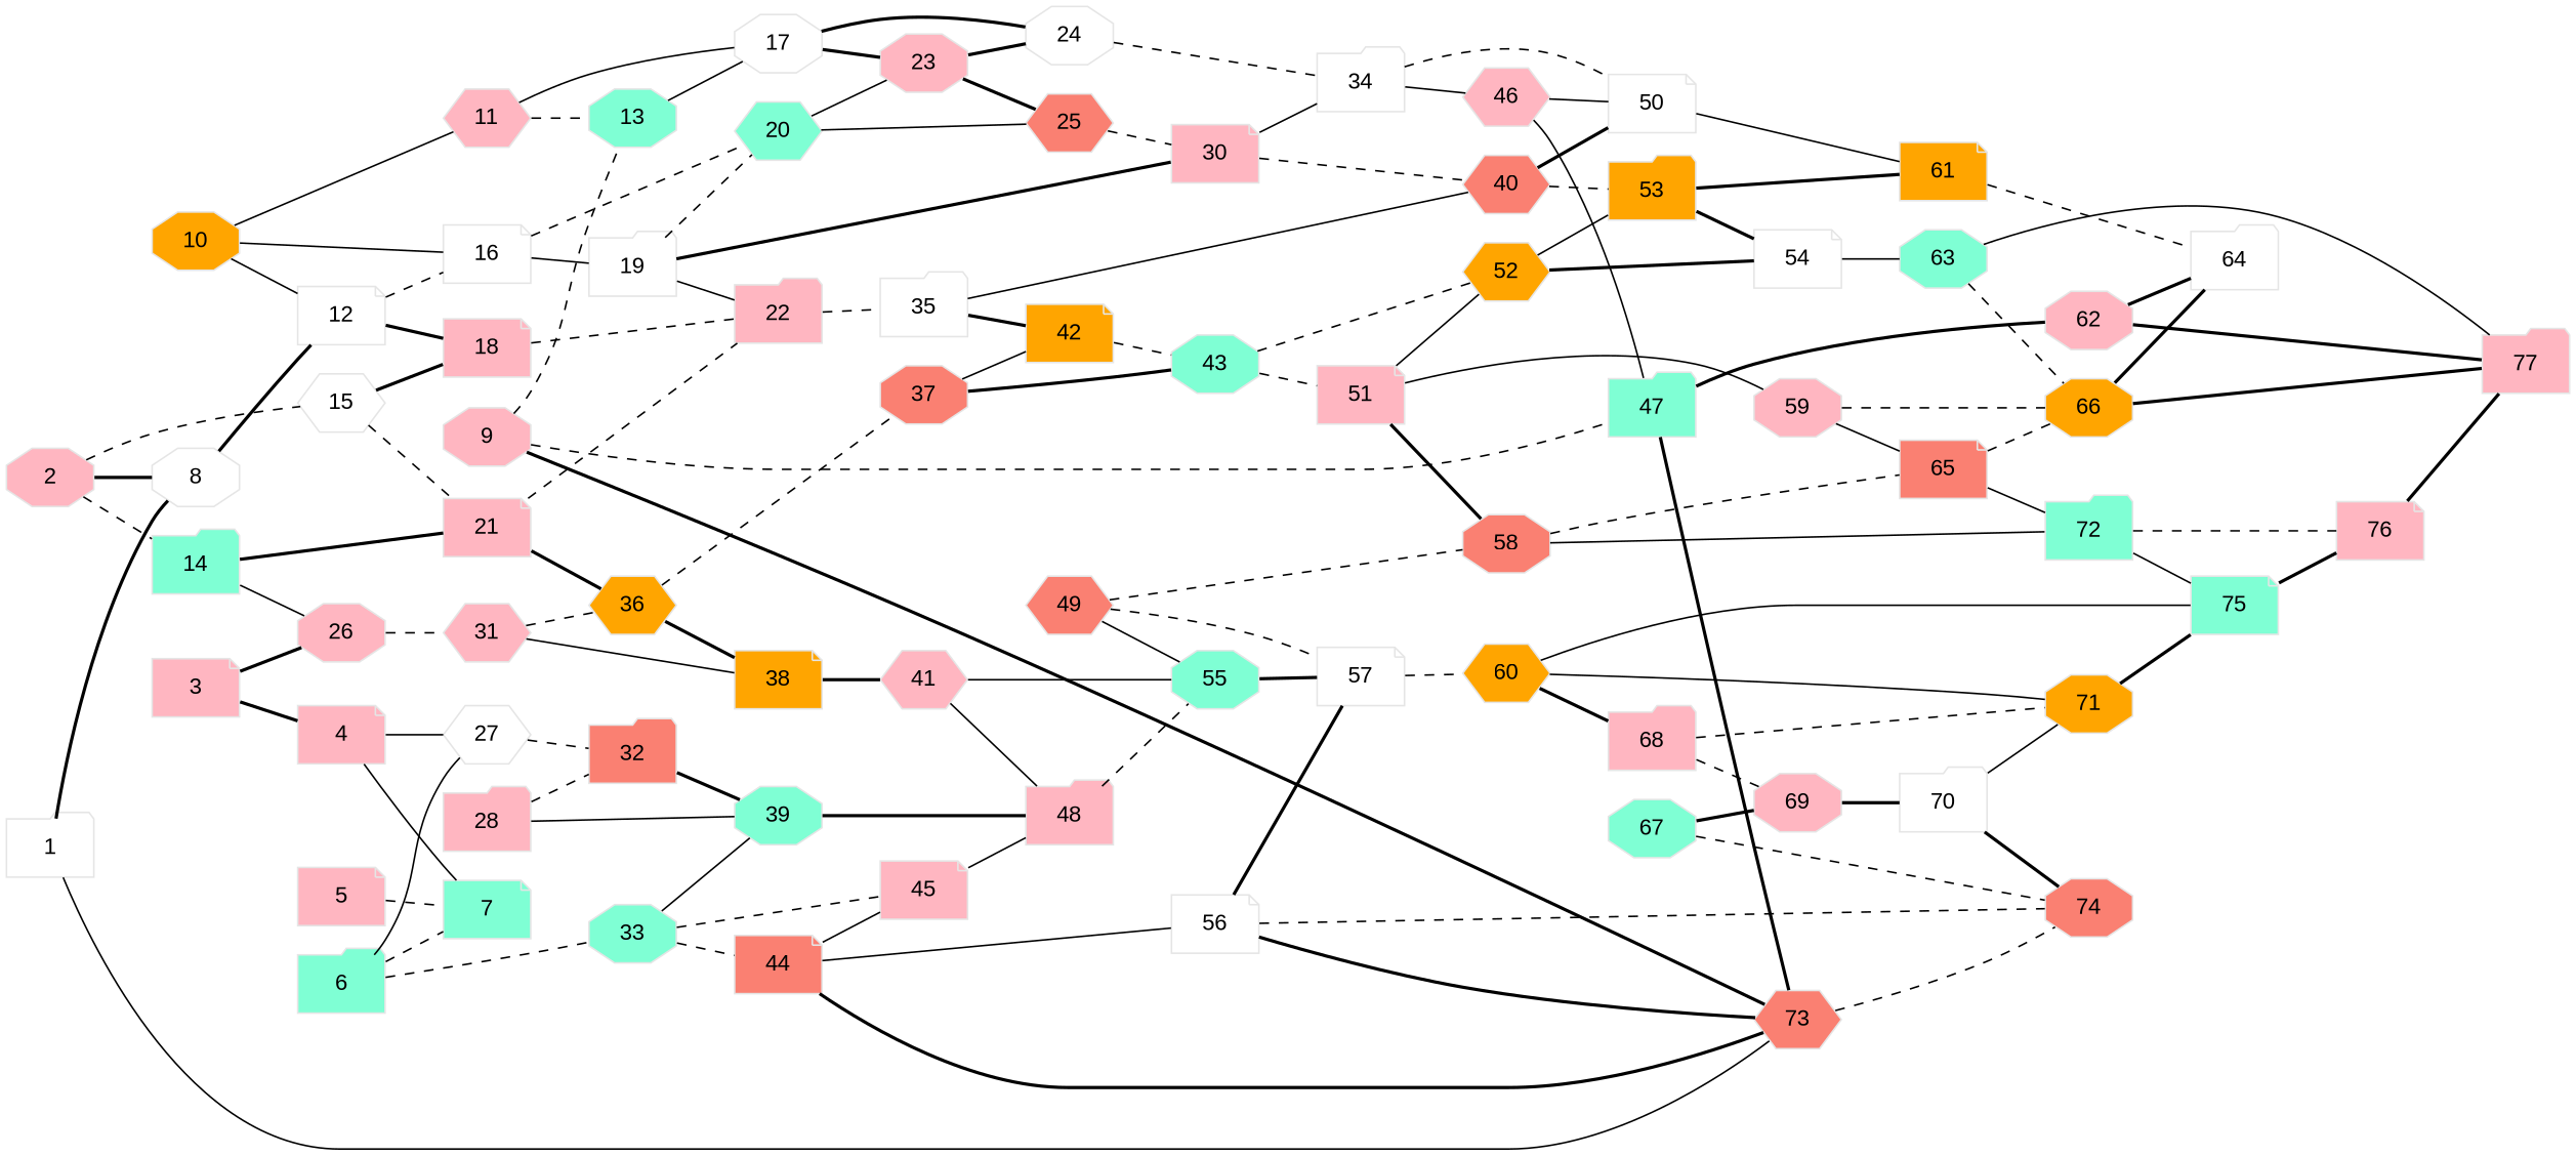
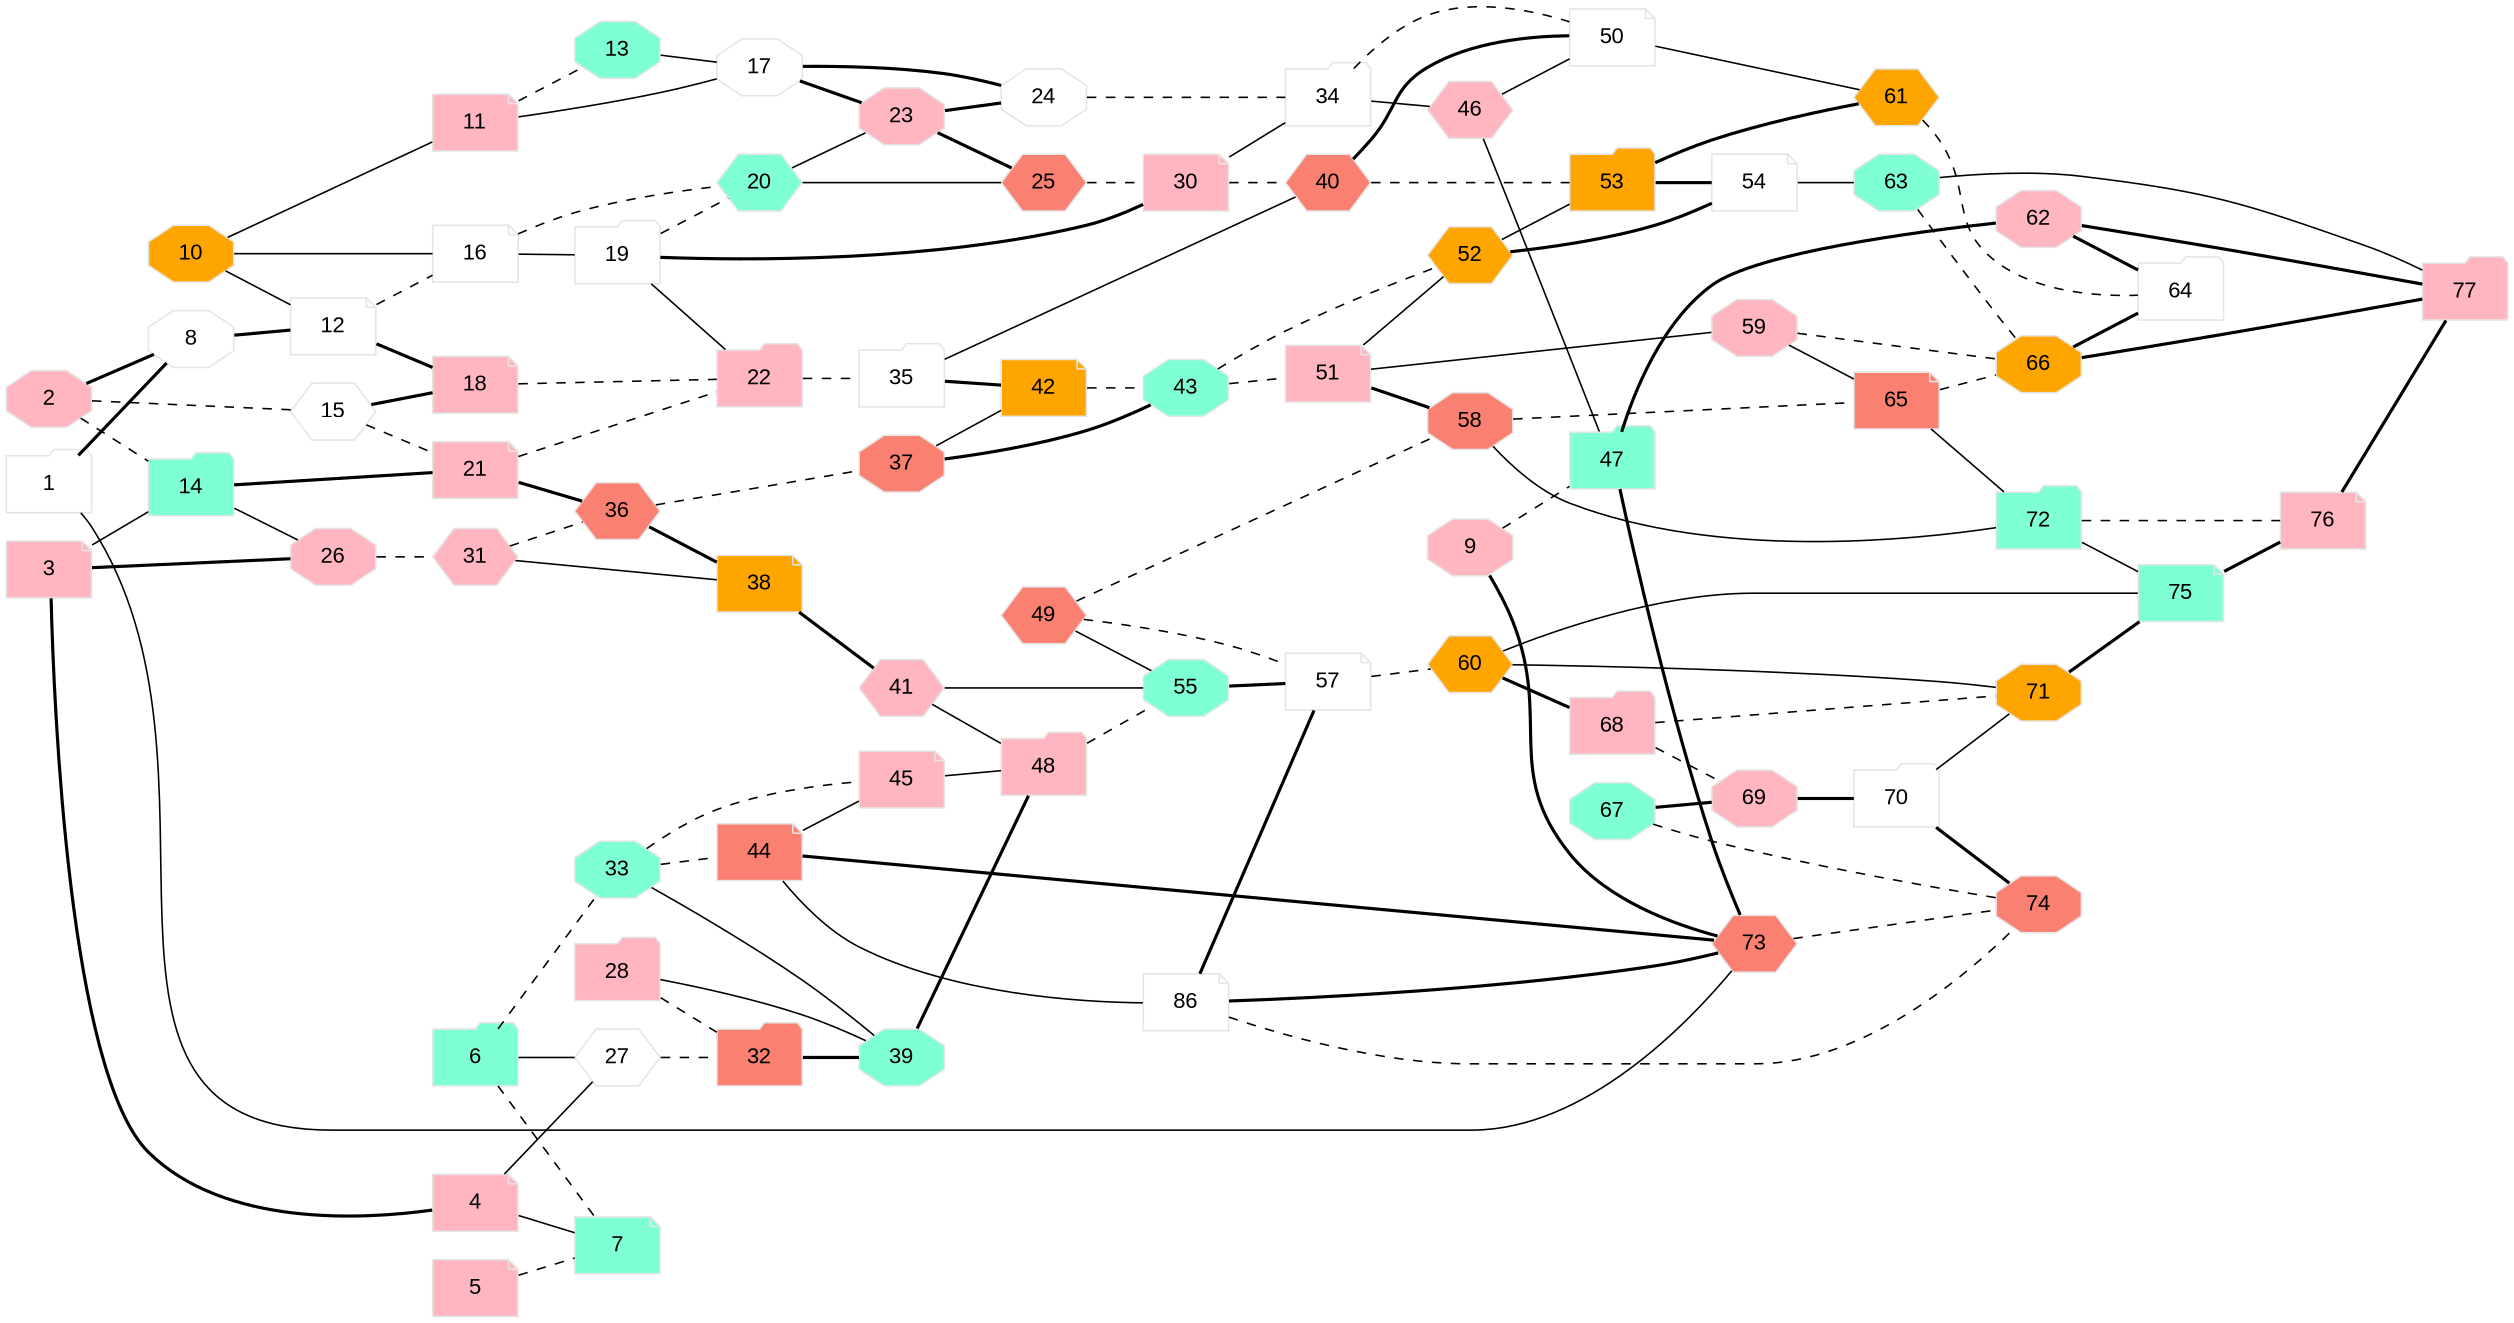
  graph {
    fontname="Liberation Sans"
    rankdir=LR
    node [color=gray90 fillcolor=lightpink fontname="Liberation Sans" shape=octagon style=filled]
    edge [fontname="Liberation Sans" style=dashed weight=1.0]
    1 [fillcolor=white shape=folder]
    8 [fillcolor=white]
    73 [fillcolor=salmon shape=hexagon]
    12 [fillcolor=white shape=note]
    74 [fillcolor=salmon]
    2
    14 [fillcolor=aquamarine shape=folder]
    15 [fillcolor=white shape=hexagon]
    26
    21 [shape=note]
    18 [shape=note]
    3 [shape=note]
    4 [shape=note]
    7 [fillcolor=aquamarine shape=note]
    27 [fillcolor=white shape=hexagon]
    31 [shape=hexagon]
    32 [fillcolor=salmon shape=folder]
    5 [shape=note]
    6 [fillcolor=aquamarine shape=folder]
    33 [fillcolor=aquamarine]
    39 [fillcolor=aquamarine]
    44 [fillcolor=salmon shape=note]
    45 [shape=note]
    16 [fillcolor=white shape=note]
    9
    13 [fillcolor=aquamarine]
    47 [fillcolor=aquamarine shape=folder]
    17 [fillcolor=white]
    62
    10 [fillcolor=orange]
-   11 [shape=hexagon]
+   11 [shape=note]
    19 [fillcolor=white shape=folder]
    20 [fillcolor=aquamarine shape=hexagon]
    23
    24 [fillcolor=white]
    22 [shape=folder]
-   36 [fillcolor=orange shape=hexagon]
+   36 [fillcolor=salmon shape=hexagon]
    30 [shape=note]
    25 [fillcolor=salmon shape=hexagon]
    34 [fillcolor=white shape=folder]
    35 [fillcolor=white shape=folder]
    40 [fillcolor=salmon shape=hexagon]
    38 [fillcolor=orange shape=note]
    37 [fillcolor=salmon]
    42 [fillcolor=orange shape=note]
    46 [shape=hexagon]
    50 [fillcolor=white shape=note]
    28 [shape=folder]
    48 [shape=folder]
    53 [fillcolor=orange shape=folder]
    41 [shape=hexagon]
-   56 [fillcolor=white shape=note]
-   61 [fillcolor=orange shape=note]
+   56 [fillcolor=white shape=note label=86]
+   61 [fillcolor=orange shape=hexagon]
    43 [fillcolor=aquamarine]
    51 [shape=note]
    52 [fillcolor=orange shape=hexagon]
    55 [fillcolor=aquamarine]
    54 [fillcolor=white shape=note]
    57 [fillcolor=white shape=note]
    58 [fillcolor=salmon]
    59
    64 [fillcolor=white shape=folder]
    77 [shape=folder]
    49 [fillcolor=salmon shape=hexagon]
    60 [fillcolor=orange shape=hexagon]
    65 [fillcolor=salmon shape=note]
    72 [fillcolor=aquamarine shape=folder]
    66 [fillcolor=orange]
    63 [fillcolor=aquamarine]
    68 [shape=folder]
    71 [fillcolor=orange]
    75 [fillcolor=aquamarine shape=note]
    76 [shape=note]
    69
    67 [fillcolor=aquamarine]
    70 [fillcolor=white shape=folder]
    1 -- 8 [style=bold]
    1 -- 73 [style=solid]
    8 -- 12 [style=bold]
    73 -- 74
    12 -- 18 [style=bold]
    12 -- 16
    2 -- 8 [style=bold]
    2 -- 14
    2 -- 15
    14 -- 26 [style=solid]
    14 -- 21 [style=bold]
    15 -- 21
    15 -- 18 [style=bold weight=2.0]
    26 -- 31
    21 -- 22
    21 -- 36 [style=bold]
    18 -- 22
+   3 -- 14 [style=solid]
    3 -- 26 [style=bold]
    3 -- 4 [style=bold]
    4 -- 7 [style=solid]
    4 -- 27 [style=solid]
    27 -- 32 [weight=2.0]
    31 -- 36
    31 -- 38 [style=solid]
    32 -- 39 [style=bold]
    5 -- 7 [weight=2.0]
    6 -- 7
    6 -- 27 [style=solid]
    6 -- 33
    33 -- 39 [style=solid]
    33 -- 44
    33 -- 45
    39 -- 48 [style=bold]
    44 -- 73 [style=bold]
    44 -- 45 [style=solid]
    44 -- 56 [style=solid]
    45 -- 48 [style=solid]
    16 -- 19 [style=solid]
    16 -- 20
    9 -- 73 [style=bold]
-   9 -- 13 [weight=2.0]
    9 -- 47
    13 -- 17 [style=solid]
    47 -- 73 [style=bold]
    47 -- 62 [style=bold]
    17 -- 23 [style=bold]
    17 -- 24 [style=bold]
    62 -- 64 [style=bold]
    62 -- 77 [style=bold]
    10 -- 12 [style=solid]
    10 -- 16 [style=solid]
    10 -- 11 [style=solid]
    11 -- 13
    11 -- 17 [style=solid]
    19 -- 20
    19 -- 22 [style=solid]
    19 -- 30 [style=bold]
    20 -- 23 [style=solid]
    20 -- 25 [style=solid]
    23 -- 24 [style=bold]
    23 -- 25 [style=bold]
    24 -- 34
    22 -- 35
    36 -- 38 [style=bold]
    36 -- 37
    30 -- 34 [style=solid]
    30 -- 40
    25 -- 30
    34 -- 46 [style=solid]
    34 -- 50
    35 -- 40 [style=solid]
    35 -- 42 [style=bold weight=2.0]
    40 -- 50 [style=bold]
    40 -- 53
    38 -- 41 [style=bold]
    37 -- 42 [style=solid]
    37 -- 43 [style=bold]
    42 -- 43
    46 -- 47 [style=solid]
    46 -- 50 [style=solid]
    50 -- 61 [style=solid]
    28 -- 32
    28 -- 39 [style=solid]
    48 -- 55
    53 -- 61 [style=bold]
    53 -- 54 [style=bold]
    41 -- 48 [style=solid]
    41 -- 55 [style=solid]
    56 -- 73 [style=bold]
    56 -- 74
    56 -- 57 [style=bold]
    61 -- 64 [weight=2.0]
    43 -- 51
    43 -- 52
    51 -- 52 [style=solid]
    51 -- 58 [style=bold]
    51 -- 59 [style=solid]
    52 -- 53 [style=solid]
    52 -- 54 [style=bold]
    55 -- 57 [style=bold]
    54 -- 63 [style=solid]
    57 -- 60
    58 -- 65
    58 -- 72 [style=solid]
    59 -- 65 [style=solid]
    59 -- 66
    49 -- 55 [style=solid]
    49 -- 57
    49 -- 58
    60 -- 68 [style=bold]
    60 -- 71 [style=solid]
    60 -- 75 [style=solid]
    65 -- 72 [style=solid]
    65 -- 66
    72 -- 75 [style=solid]
    72 -- 76
    66 -- 64 [style=bold]
    66 -- 77 [style=bold]
    63 -- 77 [style=solid]
    63 -- 66
    68 -- 71
    68 -- 69
    71 -- 75 [style=bold]
    75 -- 76 [style=bold]
    76 -- 77 [style=bold]
    69 -- 70 [style=bold]
    67 -- 74
    67 -- 69 [style=bold weight=2.0]
    70 -- 74 [style=bold]
    70 -- 71 [style=solid]
  }
